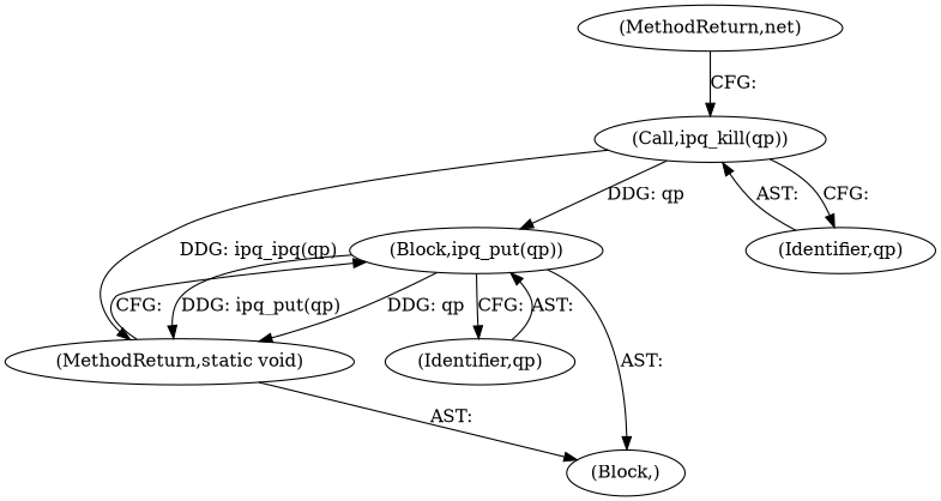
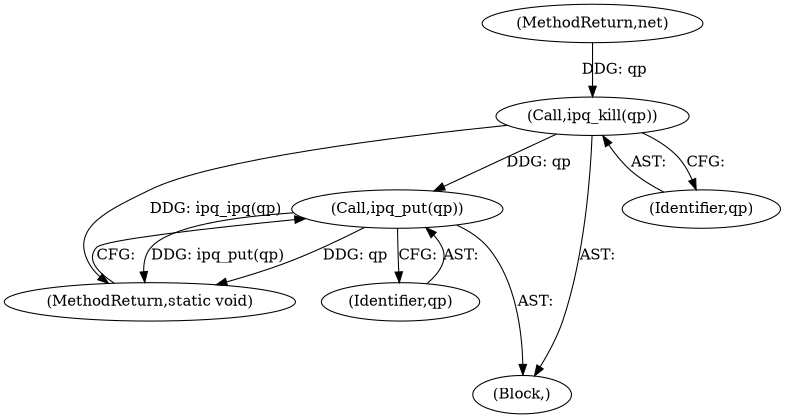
  digraph {
-   n1 [label="(Block,ipq_put(qp))"]
+   n1 [label="(Call,ipq_put(qp))"]
    n2 [label="(Block,)"]
    n3 [label="(MethodReturn,static void)"]
    n4 [label="(Identifier,qp)"]
    n5 [label="(Call,ipq_kill(qp))"]
    n6 [label="(Identifier,qp)"]
    n7 [label="(MethodReturn,net)"]
    n1 -> n2 [label="AST: "]
    n1 -> n3 [label="DDG: ipq_put(qp)"]
    n1 -> n3 [label="DDG: qp"]
    n1 -> n4 [label="CFG: "]
    n3 -> n1 [label="CFG: "]
    n4 -> n1 [label="AST: "]
    n5 -> n1 [label="DDG: qp"]
-   n3 -> n2 [label="AST: "]
+   n5 -> n2 [label="AST: "]
    n5 -> n3 [label="DDG: ipq_ipq(qp)"]
    n5 -> n6 [label="CFG: "]
    n6 -> n5 [label="AST: "]
-   n7 -> n5 [label="CFG: "]
+   n7 -> n5 [label="DDG: qp"]
  }
